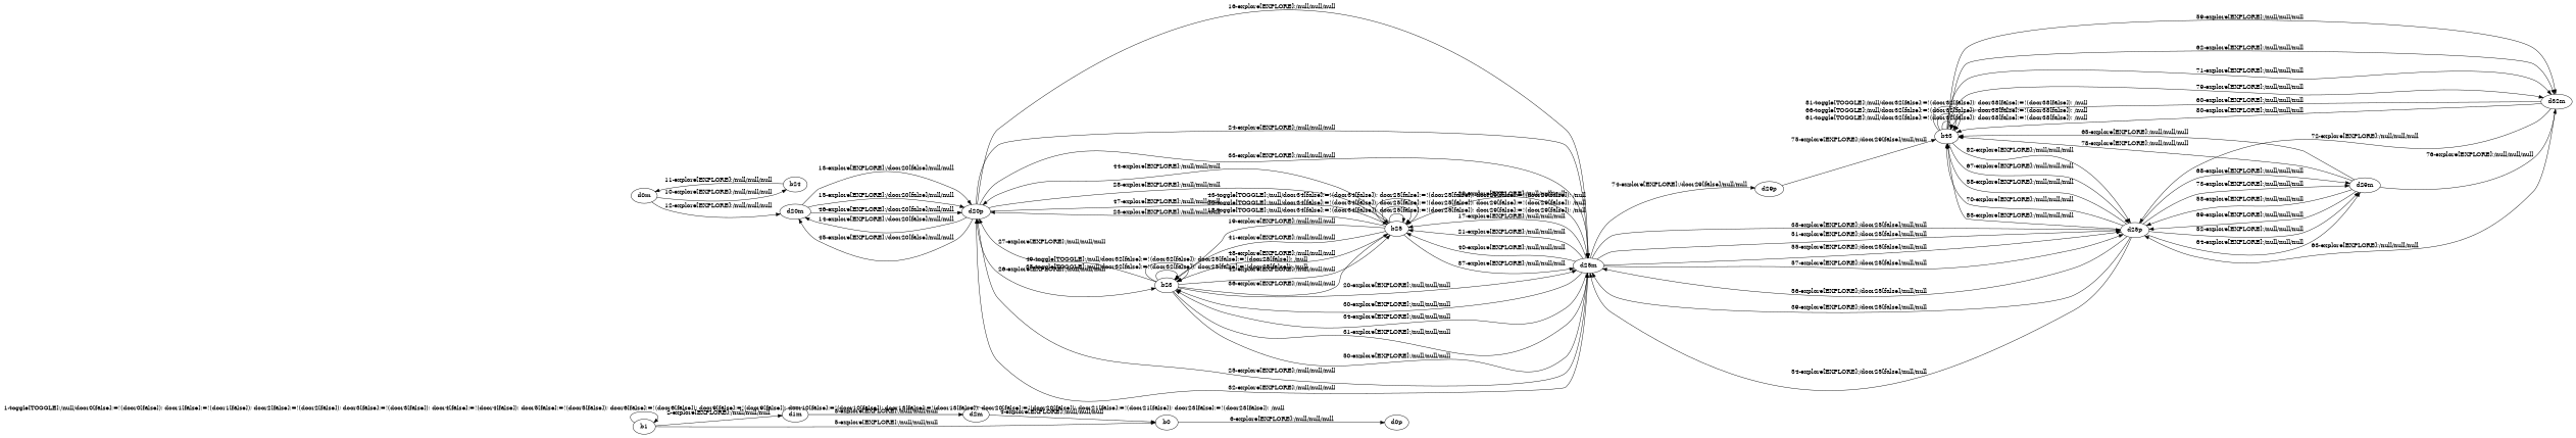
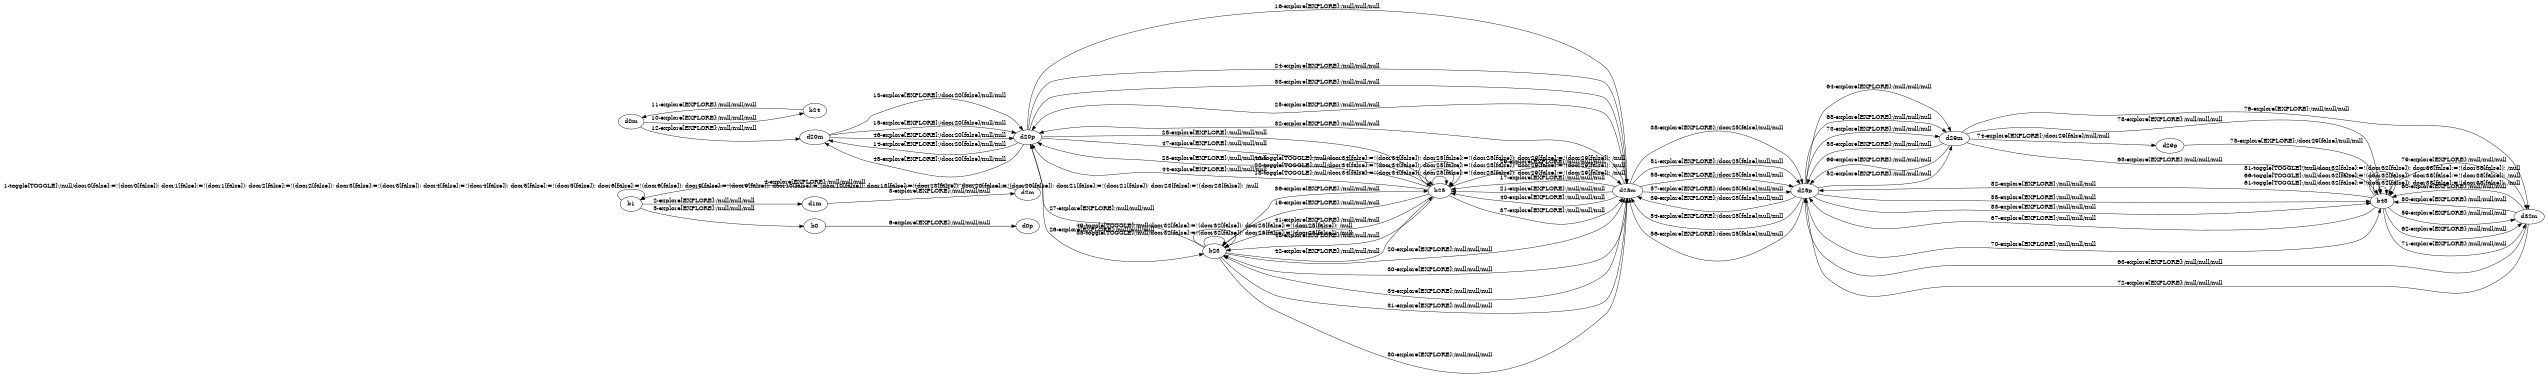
  digraph {
    rankdir=LR
    b1
    d1m
    b0
    d2m
    d0p
    d0m
    b24
    d20m
    d20p
    d25m
    n11 [label=b25]
    b23
    d25p
    d29m
    b43
    d32m
    d29p
    b1 -> b1 [label="1-toggle[TOGGLE];/null/door0[false]:=!(door0[false]); door1[false]:=!(door1[false]); door2[false]:=!(door2[false]); door3[false]:=!(door3[false]); door4[false]:=!(door4[false]); door5[false]:=!(door5[false]); door6[false]:=!(door6[false]); door9[false]:=!(door9[false]); door10[false]:=!(door10[false]); door13[false]:=!(door13[false]); door20[false]:=!(door20[false]); door21[false]:=!(door21[false]); door23[false]:=!(door23[false]); /null"]
    b1 -> d1m [label="2-explore[EXPLORE];/null/null/null"]
    b1 -> b0 [label="5-explore[EXPLORE];/null/null/null"]
    d1m -> d2m [label="3-explore[EXPLORE];/null/null/null"]
    b0 -> d0p [label="6-explore[EXPLORE];/null/null/null"]
-   d2m -> b0 [label="4-explore[EXPLORE];/null/null/null"]
+   d2m -> b1 [label="4-explore[EXPLORE];/null/null/null"]
    d0m -> b24 [label="10-explore[EXPLORE];/null/null/null"]
    d0m -> d20m [label="12-explore[EXPLORE];/null/null/null"]
    b24 -> d0m [label="11-explore[EXPLORE];/null/null/null"]
    d20m -> d20p [label="13-explore[EXPLORE];/door20[false]/null/null"]
    d20m -> d20p [label="15-explore[EXPLORE];/door20[false]/null/null"]
    d20m -> d20p [label="46-explore[EXPLORE];/door20[false]/null/null"]
    d20p -> d20m [label="14-explore[EXPLORE];/door20[false]/null/null"]
    d20p -> d20m [label="45-explore[EXPLORE];/door20[false]/null/null"]
    d20p -> d25m [label="16-explore[EXPLORE];/null/null/null"]
    d20p -> d25m [label="24-explore[EXPLORE];/null/null/null"]
    d20p -> d25m [label="33-explore[EXPLORE];/null/null/null"]
    d20p -> n11 [label="28-explore[EXPLORE];/null/null/null"]
    d20p -> n11 [label="47-explore[EXPLORE];/null/null/null"]
    d20p -> b23 [label="26-explore[EXPLORE];/null/null/null"]
    d25m -> d20p [label="25-explore[EXPLORE];/null/null/null"]
    d25m -> d20p [label="32-explore[EXPLORE];/null/null/null"]
    d25m -> n11 [label="17-explore[EXPLORE];/null/null/null"]
    d25m -> n11 [label="21-explore[EXPLORE];/null/null/null"]
    d25m -> n11 [label="40-explore[EXPLORE];/null/null/null"]
    d25m -> b23 [label="30-explore[EXPLORE];/null/null/null"]
    d25m -> b23 [label="34-explore[EXPLORE];/null/null/null"]
    d25m -> d25p [label="38-explore[EXPLORE];/door25[false]/null/null"]
    d25m -> d25p [label="51-explore[EXPLORE];/door25[false]/null/null"]
    d25m -> d25p [label="55-explore[EXPLORE];/door25[false]/null/null"]
    d25m -> d25p [label="57-explore[EXPLORE];/door25[false]/null/null"]
    n11 -> d20p [label="23-explore[EXPLORE];/null/null/null"]
    n11 -> d20p [label="44-explore[EXPLORE];/null/null/null"]
    n11 -> d25m [label="29-explore[EXPLORE];/null/null/null"]
    n11 -> d25m [label="37-explore[EXPLORE];/null/null/null"]
    n11 -> n11 [label="18-toggle[TOGGLE];/null/door34[false]:=!(door34[false]); door25[false]:=!(door25[false]); door29[false]:=!(door29[false]); /null"]
    n11 -> n11 [label="22-toggle[TOGGLE];/null/door34[false]:=!(door34[false]); door25[false]:=!(door25[false]); door29[false]:=!(door29[false]); /null"]
    n11 -> n11 [label="43-toggle[TOGGLE];/null/door34[false]:=!(door34[false]); door25[false]:=!(door25[false]); door29[false]:=!(door29[false]); /null"]
    n11 -> b23 [label="19-explore[EXPLORE];/null/null/null"]
    n11 -> b23 [label="41-explore[EXPLORE];/null/null/null"]
    n11 -> b23 [label="48-explore[EXPLORE];/null/null/null"]
    b23 -> d20p [label="27-explore[EXPLORE];/null/null/null"]
    b23 -> d25m [label="20-explore[EXPLORE];/null/null/null"]
    b23 -> d25m [label="31-explore[EXPLORE];/null/null/null"]
    b23 -> d25m [label="50-explore[EXPLORE];/null/null/null"]
    b23 -> n11 [label="36-explore[EXPLORE];/null/null/null"]
    b23 -> n11 [label="42-explore[EXPLORE];/null/null/null"]
    b23 -> b23 [label="35-toggle[TOGGLE];/null/door32[false]:=!(door32[false]); door25[false]:=!(door25[false]); /null"]
    b23 -> b23 [label="49-toggle[TOGGLE];/null/door32[false]:=!(door32[false]); door25[false]:=!(door25[false]); /null"]
    d25p -> d25m [label="39-explore[EXPLORE];/door25[false]/null/null"]
    d25p -> d25m [label="54-explore[EXPLORE];/door25[false]/null/null"]
    d25p -> d25m [label="56-explore[EXPLORE];/door25[false]/null/null"]
    d25p -> d29m [label="52-explore[EXPLORE];/null/null/null"]
    d25p -> d29m [label="64-explore[EXPLORE];/null/null/null"]
    d25p -> d29m [label="68-explore[EXPLORE];/null/null/null"]
    d25p -> d29m [label="73-explore[EXPLORE];/null/null/null"]
    d25p -> b43 [label="58-explore[EXPLORE];/null/null/null"]
    d25p -> b43 [label="70-explore[EXPLORE];/null/null/null"]
    d25p -> b43 [label="83-explore[EXPLORE];/null/null/null"]
    d29m -> d25p [label="53-explore[EXPLORE];/null/null/null"]
    d29m -> d25p [label="69-explore[EXPLORE];/null/null/null"]
    d29m -> b43 [label="65-explore[EXPLORE];/null/null/null"]
    d29m -> b43 [label="78-explore[EXPLORE];/null/null/null"]
    d29m -> d32m [label="76-explore[EXPLORE];/null/null/null"]
-   d25m -> d29p [label="74-explore[EXPLORE];/door29[false]/null/null"]
+   d29m -> d29p [label="74-explore[EXPLORE];/door29[false]/null/null"]
    b43 -> d25p [label="67-explore[EXPLORE];/null/null/null"]
    b43 -> d25p [label="82-explore[EXPLORE];/null/null/null"]
    b43 -> b43 [label="61-toggle[TOGGLE];/null/door32[false]:=!(door32[false]); door38[false]:=!(door38[false]); /null"]
    b43 -> b43 [label="66-toggle[TOGGLE];/null/door32[false]:=!(door32[false]); door38[false]:=!(door38[false]); /null"]
    b43 -> b43 [label="81-toggle[TOGGLE];/null/door32[false]:=!(door32[false]); door38[false]:=!(door38[false]); /null"]
    b43 -> d32m [label="59-explore[EXPLORE];/null/null/null"]
    b43 -> d32m [label="62-explore[EXPLORE];/null/null/null"]
    b43 -> d32m [label="71-explore[EXPLORE];/null/null/null"]
    b43 -> d32m [label="79-explore[EXPLORE];/null/null/null"]
    d32m -> d25p [label="63-explore[EXPLORE];/null/null/null"]
    d32m -> d25p [label="72-explore[EXPLORE];/null/null/null"]
    d32m -> b43 [label="60-explore[EXPLORE];/null/null/null"]
    d32m -> b43 [label="80-explore[EXPLORE];/null/null/null"]
    d29p -> b43 [label="75-explore[EXPLORE];/door29[false]/null/null"]
  }
